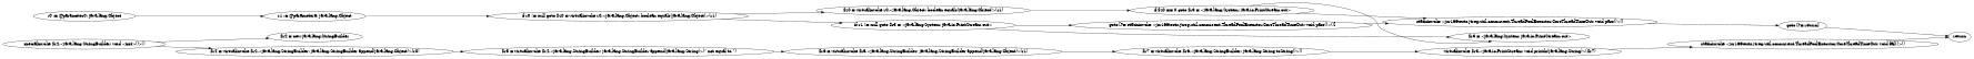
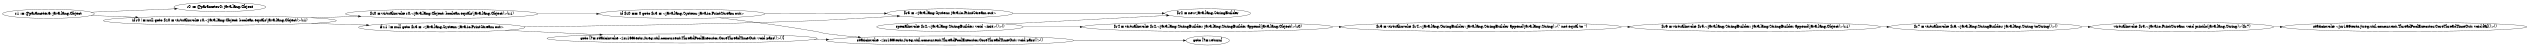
  digraph {
    rankdir=LR
    n1 [label="r1 := @parameter6: java.lang.Object"]
    "r0 := @parameter0: java.lang.Object"
    "if r0 != null goto $z0 = virtualinvoke r0.<java.lang.Object: boolean equals(java.lang.Object)>(r1)"
    "if r1 != null goto $r3 = <java.lang.System: java.io.PrintStream out>"
    "$z0 = virtualinvoke r0.<java.lang.Object: boolean equals(java.lang.Object)>(r1)"
    "goto [?= staticinvoke <jsr166tests.jtreg.util.concurrent.ThreadPoolExecutor.CoreThreadTimeOut: void pass()>()]"
    "$r3 = <java.lang.System: java.io.PrintStream out>"
    "if $z0 == 0 goto $r3 = <java.lang.System: java.io.PrintStream out>"
    "staticinvoke <jsr166tests.jtreg.util.concurrent.ThreadPoolExecutor.CoreThreadTimeOut: void pass()>()"
    "$r2 = new java.lang.StringBuilder"
    "goto [?= return]"
-   return
    "specialinvoke $r2.<java.lang.StringBuilder: void <init>()>()"
    "$r4 = virtualinvoke $r2.<java.lang.StringBuilder: java.lang.StringBuilder append(java.lang.Object)>(r0)"
    "$r5 = virtualinvoke $r4.<java.lang.StringBuilder: java.lang.StringBuilder append(java.lang.String)>(\" not equal to \")"
    "$r6 = virtualinvoke $r5.<java.lang.StringBuilder: java.lang.StringBuilder append(java.lang.Object)>(r1)"
    "$r7 = virtualinvoke $r6.<java.lang.StringBuilder: java.lang.String toString()>()"
    "virtualinvoke $r3.<java.io.PrintStream: void println(java.lang.String)>($r7)"
    "staticinvoke <jsr166tests.jtreg.util.concurrent.ThreadPoolExecutor.CoreThreadTimeOut: void fail()>()"
    n1 -> "if r0 != null goto $z0 = virtualinvoke r0.<java.lang.Object: boolean equals(java.lang.Object)>(r1)"
-   "r0 := @parameter0: java.lang.Object" -> n1
+   n1 -> "r0 := @parameter0: java.lang.Object"
    "if r0 != null goto $z0 = virtualinvoke r0.<java.lang.Object: boolean equals(java.lang.Object)>(r1)" -> "if r1 != null goto $r3 = <java.lang.System: java.io.PrintStream out>"
    "if r0 != null goto $z0 = virtualinvoke r0.<java.lang.Object: boolean equals(java.lang.Object)>(r1)" -> "$z0 = virtualinvoke r0.<java.lang.Object: boolean equals(java.lang.Object)>(r1)"
    "if r1 != null goto $r3 = <java.lang.System: java.io.PrintStream out>" -> "goto [?= staticinvoke <jsr166tests.jtreg.util.concurrent.ThreadPoolExecutor.CoreThreadTimeOut: void pass()>()]"
    "if r1 != null goto $r3 = <java.lang.System: java.io.PrintStream out>" -> "$r3 = <java.lang.System: java.io.PrintStream out>"
    "$z0 = virtualinvoke r0.<java.lang.Object: boolean equals(java.lang.Object)>(r1)" -> "if $z0 == 0 goto $r3 = <java.lang.System: java.io.PrintStream out>"
    "goto [?= staticinvoke <jsr166tests.jtreg.util.concurrent.ThreadPoolExecutor.CoreThreadTimeOut: void pass()>()]" -> "staticinvoke <jsr166tests.jtreg.util.concurrent.ThreadPoolExecutor.CoreThreadTimeOut: void pass()>()"
+   "$r3 = <java.lang.System: java.io.PrintStream out>" -> "$r2 = new java.lang.StringBuilder"
    "if $z0 == 0 goto $r3 = <java.lang.System: java.io.PrintStream out>" -> "$r3 = <java.lang.System: java.io.PrintStream out>"
    "if $z0 == 0 goto $r3 = <java.lang.System: java.io.PrintStream out>" -> "staticinvoke <jsr166tests.jtreg.util.concurrent.ThreadPoolExecutor.CoreThreadTimeOut: void pass()>()"
    "staticinvoke <jsr166tests.jtreg.util.concurrent.ThreadPoolExecutor.CoreThreadTimeOut: void pass()>()" -> "goto [?= return]"
-   "goto [?= return]" -> return
    "specialinvoke $r2.<java.lang.StringBuilder: void <init>()>()" -> "$r2 = new java.lang.StringBuilder"
    "specialinvoke $r2.<java.lang.StringBuilder: void <init>()>()" -> "$r4 = virtualinvoke $r2.<java.lang.StringBuilder: java.lang.StringBuilder append(java.lang.Object)>(r0)"
    "$r4 = virtualinvoke $r2.<java.lang.StringBuilder: java.lang.StringBuilder append(java.lang.Object)>(r0)" -> "$r5 = virtualinvoke $r4.<java.lang.StringBuilder: java.lang.StringBuilder append(java.lang.String)>(\" not equal to \")"
    "$r5 = virtualinvoke $r4.<java.lang.StringBuilder: java.lang.StringBuilder append(java.lang.String)>(\" not equal to \")" -> "$r6 = virtualinvoke $r5.<java.lang.StringBuilder: java.lang.StringBuilder append(java.lang.Object)>(r1)"
    "$r6 = virtualinvoke $r5.<java.lang.StringBuilder: java.lang.StringBuilder append(java.lang.Object)>(r1)" -> "$r7 = virtualinvoke $r6.<java.lang.StringBuilder: java.lang.String toString()>()"
    "$r7 = virtualinvoke $r6.<java.lang.StringBuilder: java.lang.String toString()>()" -> "virtualinvoke $r3.<java.io.PrintStream: void println(java.lang.String)>($r7)"
    "virtualinvoke $r3.<java.io.PrintStream: void println(java.lang.String)>($r7)" -> "staticinvoke <jsr166tests.jtreg.util.concurrent.ThreadPoolExecutor.CoreThreadTimeOut: void fail()>()"
-   "staticinvoke <jsr166tests.jtreg.util.concurrent.ThreadPoolExecutor.CoreThreadTimeOut: void fail()>()" -> return
  }
